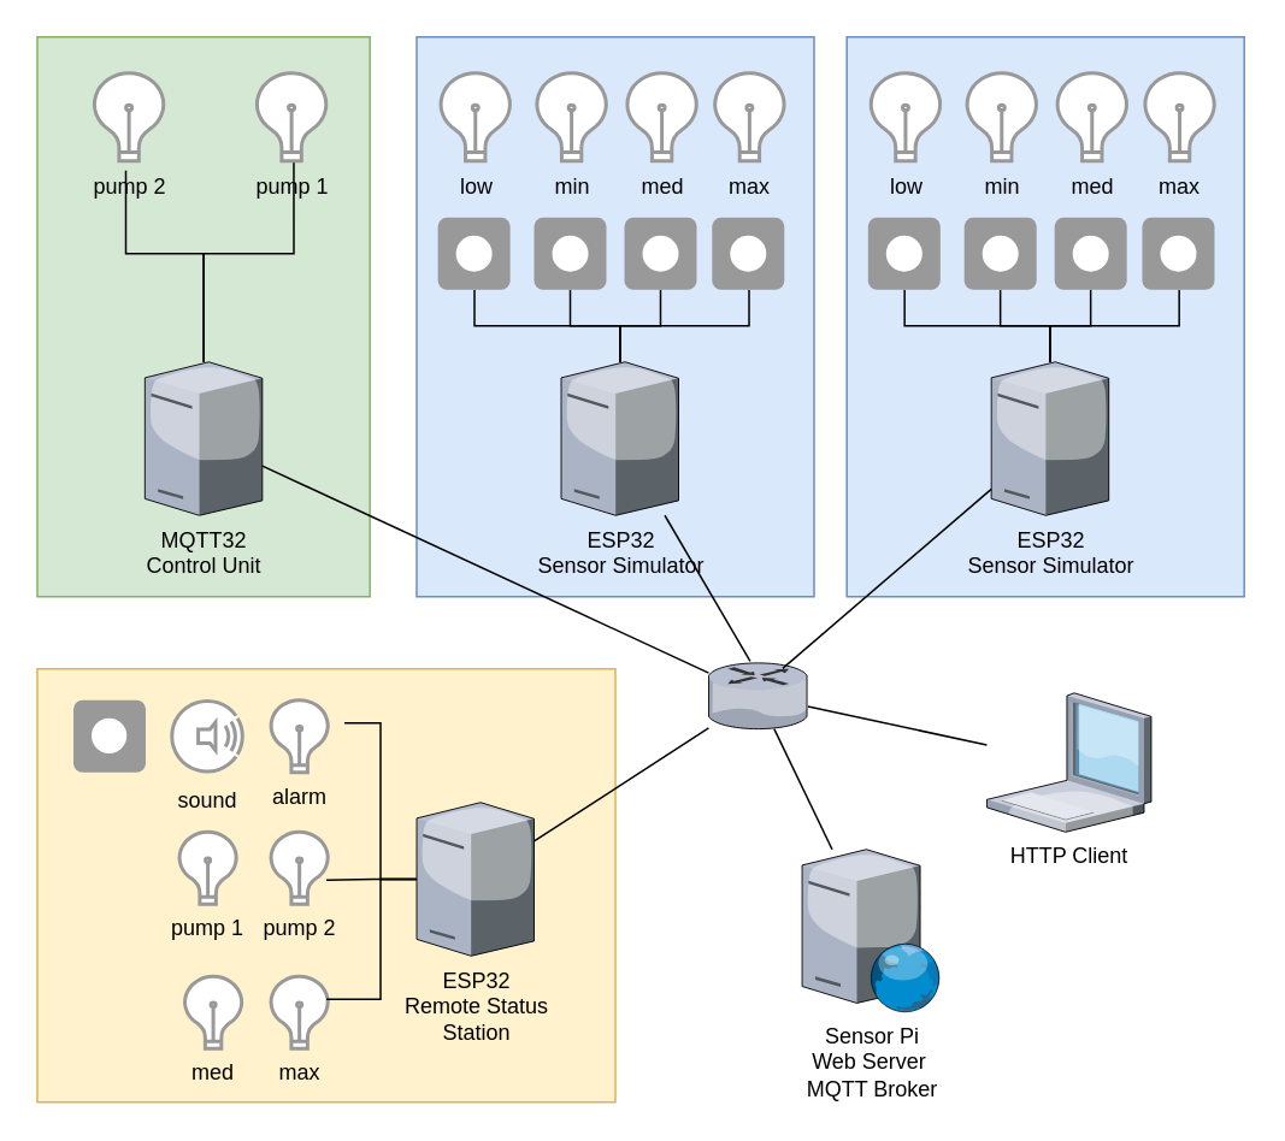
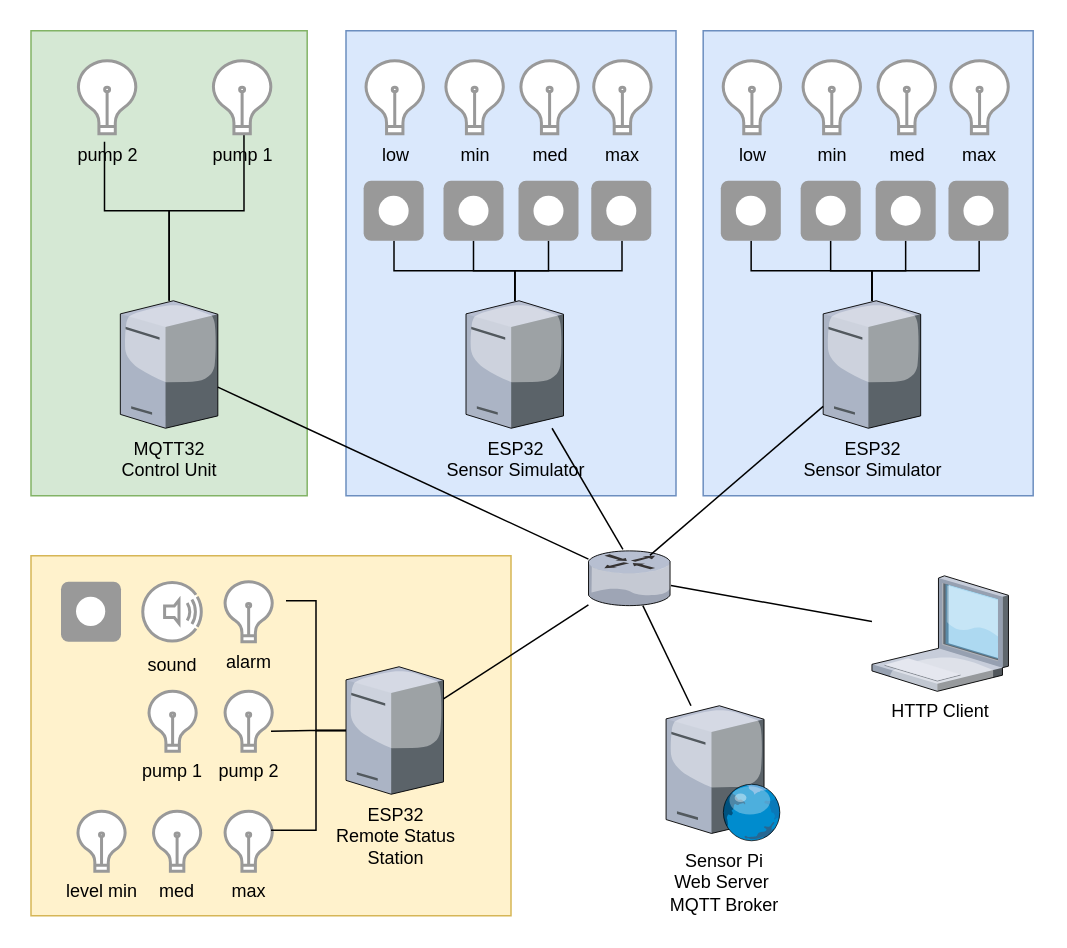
  <mxCell id="0" style=";html=1;" />
  <mxCell id="1" style=";html=1;" parent="0" />
  <mxCell id="2" value="" style="rounded=0;whiteSpace=wrap;html=1;fillColor=#dae8fc;strokeColor=#6c8ebf;" parent="1" vertex="1"><mxGeometry x="230" y="20" width="220" height="310" as="geometry" /></mxCell>
  <mxCell id="3" value="" style="rounded=0;whiteSpace=wrap;html=1;fillColor=#d5e8d4;strokeColor=#82b366;" parent="1" vertex="1"><mxGeometry x="20" y="20" width="184.12" height="310" as="geometry" /></mxCell>
  <mxCell id="4" value="" style="rounded=0;whiteSpace=wrap;html=1;fillColor=#fff2cc;strokeColor=#d6b656;" parent="1" vertex="1"><mxGeometry x="20" y="370" width="320" height="240" as="geometry" /></mxCell>
  <mxCell id="5" value="MQTT32&lt;br&gt;Control Unit" style="verticalLabelPosition=bottom;sketch=0;aspect=fixed;html=1;verticalAlign=top;strokeColor=none;align=center;outlineConnect=0;shape=mxgraph.citrix.tower_server;" parent="1" vertex="1"><mxGeometry x="79.56" y="200" width="65" height="85" as="geometry" /></mxCell>
  <mxCell id="6" style="edgeStyle=orthogonalEdgeStyle;rounded=0;orthogonalLoop=1;jettySize=auto;html=1;endArrow=none;endFill=0;" parent="1" source="10" target="17" edge="1"><mxGeometry relative="1" as="geometry" /></mxCell>
  <mxCell id="7" style="edgeStyle=orthogonalEdgeStyle;rounded=0;orthogonalLoop=1;jettySize=auto;html=1;endArrow=none;endFill=0;" parent="1" source="10" target="20" edge="1"><mxGeometry relative="1" as="geometry" /></mxCell>
  <mxCell id="8" style="edgeStyle=orthogonalEdgeStyle;rounded=0;orthogonalLoop=1;jettySize=auto;html=1;endArrow=none;endFill=0;" edge="1" parent="1" source="10" target="23"><mxGeometry relative="1" as="geometry"><Array as="points"><mxPoint x="343" y="180" /><mxPoint x="414" y="180" /></Array></mxGeometry></mxCell>
  <mxCell id="9" style="edgeStyle=orthogonalEdgeStyle;rounded=0;orthogonalLoop=1;jettySize=auto;html=1;endArrow=none;endFill=0;" edge="1" parent="1" source="10" target="45"><mxGeometry relative="1" as="geometry"><Array as="points"><mxPoint x="343" y="180" /><mxPoint x="262" y="180" /></Array></mxGeometry></mxCell>
  <mxCell id="10" value="ESP32&lt;br&gt;Sensor Simulator" style="verticalLabelPosition=bottom;sketch=0;aspect=fixed;html=1;verticalAlign=top;strokeColor=none;align=center;outlineConnect=0;shape=mxgraph.citrix.tower_server;" parent="1" vertex="1"><mxGeometry x="310" y="200" width="65" height="85" as="geometry" /></mxCell>
  <mxCell id="11" value="" style="verticalLabelPosition=bottom;aspect=fixed;html=1;verticalAlign=top;strokeColor=none;shape=mxgraph.citrix.router;fillColor=#66B2FF;gradientColor=#0066CC;fontSize=14;" parent="1" vertex="1"><mxGeometry x="391.62" y="366.75" width="55" height="36.5" as="geometry" /></mxCell>
  <mxCell id="12" value="sound" style="html=1;verticalLabelPosition=bottom;align=center;labelBackgroundColor=none;verticalAlign=top;strokeWidth=2;strokeColor=#999999;shadow=0;dashed=0;shape=mxgraph.ios7.icons.loud;" parent="1" vertex="1"><mxGeometry x="94.4" y="386.13" width="40.04" height="42.4" as="geometry" /></mxCell>
  <mxCell id="13" value="" style="endArrow=none;html=1;rounded=0;" parent="1" source="5" target="11" edge="1"><mxGeometry width="50" height="50" relative="1" as="geometry"><mxPoint x="474.12" y="870" as="sourcePoint" /><mxPoint x="524.12" y="820" as="targetPoint" /></mxGeometry></mxCell>
  <mxCell id="14" value="" style="endArrow=none;html=1;rounded=0;entryX=0.418;entryY=-0.027;entryDx=0;entryDy=0;entryPerimeter=0;" parent="1" source="10" target="11" edge="1"><mxGeometry width="50" height="50" relative="1" as="geometry"><mxPoint x="474.12" y="750" as="sourcePoint" /><mxPoint x="524.12" y="700" as="targetPoint" /></mxGeometry></mxCell>
  <mxCell id="15" value="" style="endArrow=none;html=1;rounded=0;entryX=0.53;entryY=1.013;entryDx=0;entryDy=0;entryPerimeter=0;edgeStyle=orthogonalEdgeStyle;" parent="1" source="5" target="36" edge="1"><mxGeometry width="50" height="50" relative="1" as="geometry"><mxPoint x="150" y="230" as="sourcePoint" /><mxPoint x="185" y="120.197" as="targetPoint" /><Array as="points"><mxPoint x="112" y="140" /><mxPoint x="162" y="140" /></Array></mxGeometry></mxCell>
  <mxCell id="16" value="" style="endArrow=none;html=1;rounded=0;entryX=0.458;entryY=1.109;entryDx=0;entryDy=0;entryPerimeter=0;edgeStyle=orthogonalEdgeStyle;" parent="1" source="5" target="37" edge="1"><mxGeometry width="50" height="50" relative="1" as="geometry"><mxPoint x="96.12" y="175" as="sourcePoint" /><mxPoint x="185" y="207.748" as="targetPoint" /><Array as="points"><mxPoint x="112" y="140" /><mxPoint x="69" y="140" /></Array></mxGeometry></mxCell>
  <mxCell id="17" value="" style="html=1;shadow=0;dashed=0;shape=mxgraph.bootstrap.rrect;rSize=5;strokeColor=none;html=1;whiteSpace=wrap;fillColor=#999999;fontColor=#ffffff;align=right;spacing=10;gradientColor=none;" parent="1" vertex="1"><mxGeometry x="295" y="120" width="40" height="40" as="geometry" /></mxCell>
  <mxCell id="18" value="" style="html=1;shadow=0;dashed=0;shape=ellipse;strokeColor=none;fillColor=#ffffff;" parent="17" vertex="1"><mxGeometry x="0.5" y="0.5" width="20" height="20" relative="1" as="geometry"><mxPoint x="-10" y="-10" as="offset" /></mxGeometry></mxCell>
  <mxCell id="19" value="min" style="html=1;verticalLabelPosition=bottom;align=center;labelBackgroundColor=none;verticalAlign=top;strokeWidth=2;strokeColor=#999999;shadow=0;dashed=0;shape=mxgraph.ios7.icons.lightbulb;" parent="1" vertex="1"><mxGeometry x="295" y="40" width="41.48" height="48.7" as="geometry" /></mxCell>
  <mxCell id="20" value="" style="html=1;shadow=0;dashed=0;shape=mxgraph.bootstrap.rrect;rSize=5;strokeColor=none;html=1;whiteSpace=wrap;fillColor=#999999;fontColor=#ffffff;align=right;spacing=10;gradientColor=none;" parent="1" vertex="1"><mxGeometry x="345" y="120" width="40" height="40" as="geometry" /></mxCell>
  <mxCell id="21" value="" style="html=1;shadow=0;dashed=0;shape=ellipse;strokeColor=none;fillColor=#ffffff;" parent="20" vertex="1"><mxGeometry x="0.5" y="0.5" width="20" height="20" relative="1" as="geometry"><mxPoint x="-10" y="-10" as="offset" /></mxGeometry></mxCell>
  <mxCell id="22" value="med" style="html=1;verticalLabelPosition=bottom;align=center;labelBackgroundColor=none;verticalAlign=top;strokeWidth=2;strokeColor=#999999;shadow=0;dashed=0;shape=mxgraph.ios7.icons.lightbulb;" parent="1" vertex="1"><mxGeometry x="345" y="40" width="41.48" height="48.7" as="geometry" /></mxCell>
  <mxCell id="23" value="" style="html=1;shadow=0;dashed=0;shape=mxgraph.bootstrap.rrect;rSize=5;strokeColor=none;html=1;whiteSpace=wrap;fillColor=#999999;fontColor=#ffffff;align=right;spacing=10;gradientColor=none;" parent="1" vertex="1"><mxGeometry x="393.52" y="120" width="40" height="40" as="geometry" /></mxCell>
  <mxCell id="24" value="" style="html=1;shadow=0;dashed=0;shape=ellipse;strokeColor=none;fillColor=#ffffff;" parent="23" vertex="1"><mxGeometry x="0.5" y="0.5" width="20" height="20" relative="1" as="geometry"><mxPoint x="-10" y="-10" as="offset" /></mxGeometry></mxCell>
  <mxCell id="25" value="max" style="html=1;verticalLabelPosition=bottom;align=center;labelBackgroundColor=none;verticalAlign=top;strokeWidth=2;strokeColor=#999999;shadow=0;dashed=0;shape=mxgraph.ios7.icons.lightbulb;" parent="1" vertex="1"><mxGeometry x="393.52" y="40" width="41.48" height="48.7" as="geometry" /></mxCell>
  <mxCell id="26" value="ESP32&lt;br&gt;Remote Status &lt;br&gt;Station" style="verticalLabelPosition=bottom;sketch=0;aspect=fixed;html=1;verticalAlign=top;strokeColor=none;align=center;outlineConnect=0;shape=mxgraph.citrix.tower_server;" parent="1" vertex="1"><mxGeometry x="230" y="444" width="65" height="85" as="geometry" /></mxCell>
  <mxCell id="27" value="" style="endArrow=none;html=1;rounded=0;" parent="1" source="26" target="11" edge="1"><mxGeometry width="50" height="50" relative="1" as="geometry"><mxPoint x="230" y="660" as="sourcePoint" /><mxPoint x="280" y="610" as="targetPoint" /></mxGeometry></mxCell>
  <mxCell id="28" value="" style="html=1;shadow=0;dashed=0;shape=mxgraph.bootstrap.rrect;rSize=5;strokeColor=none;html=1;whiteSpace=wrap;fillColor=#999999;fontColor=#ffffff;align=right;spacing=10;gradientColor=none;" parent="1" vertex="1"><mxGeometry x="40" y="387.33" width="40" height="40" as="geometry" /></mxCell>
  <mxCell id="29" value="" style="html=1;shadow=0;dashed=0;shape=ellipse;strokeColor=none;fillColor=#ffffff;" parent="28" vertex="1"><mxGeometry x="0.5" y="0.5" width="19.5" height="19.5" relative="1" as="geometry"><mxPoint x="-10" y="-10" as="offset" /></mxGeometry></mxCell>
  <mxCell id="30" value="alarm" style="html=1;verticalLabelPosition=bottom;align=center;labelBackgroundColor=none;verticalAlign=top;strokeWidth=2;strokeColor=#999999;shadow=0;dashed=0;shape=mxgraph.ios7.icons.lightbulb;" parent="1" vertex="1"><mxGeometry x="148.07" y="387.33" width="34.07" height="40" as="geometry" /></mxCell>
  <mxCell id="31" value="pump 2" style="html=1;verticalLabelPosition=bottom;align=center;labelBackgroundColor=none;verticalAlign=top;strokeWidth=2;strokeColor=#999999;shadow=0;dashed=0;shape=mxgraph.ios7.icons.lightbulb;" parent="1" vertex="1"><mxGeometry x="148.07" y="460.38" width="34.07" height="40" as="geometry" /></mxCell>
  <mxCell id="32" value="max" style="html=1;verticalLabelPosition=bottom;align=center;labelBackgroundColor=none;verticalAlign=top;strokeWidth=2;strokeColor=#999999;shadow=0;dashed=0;shape=mxgraph.ios7.icons.lightbulb;" parent="1" vertex="1"><mxGeometry x="148.07" y="540.38" width="34.07" height="40" as="geometry" /></mxCell>
  <mxCell id="33" value="med" style="html=1;verticalLabelPosition=bottom;align=center;labelBackgroundColor=none;verticalAlign=top;strokeWidth=2;strokeColor=#999999;shadow=0;dashed=0;shape=mxgraph.ios7.icons.lightbulb;" parent="1" vertex="1"><mxGeometry x="100.37" y="540.38" width="34.07" height="40" as="geometry" /></mxCell>
+ <mxCell id="34" value="level min" style="html=1;verticalLabelPosition=bottom;align=center;labelBackgroundColor=none;verticalAlign=top;strokeWidth=2;strokeColor=#999999;shadow=0;dashed=0;shape=mxgraph.ios7.icons.lightbulb;" parent="1" vertex="1"><mxGeometry x="50" y="540.38" width="34.07" height="40" as="geometry" /></mxCell>
  <mxCell id="35" value="" style="endArrow=none;html=1;rounded=0;" parent="1" source="43" target="11" edge="1"><mxGeometry width="50" height="50" relative="1" as="geometry"><mxPoint x="439.942" y="500.38" as="sourcePoint" /><mxPoint x="394.12" y="390" as="targetPoint" /></mxGeometry></mxCell>
  <mxCell id="36" value="pump 1" style="html=1;verticalLabelPosition=bottom;align=center;labelBackgroundColor=none;verticalAlign=top;strokeWidth=2;strokeColor=#999999;shadow=0;dashed=0;shape=mxgraph.ios7.icons.lightbulb;" parent="1" vertex="1"><mxGeometry x="140" y="40" width="41.48" height="48.7" as="geometry" /></mxCell>
  <mxCell id="37" value="pump 2" style="html=1;verticalLabelPosition=bottom;align=center;labelBackgroundColor=none;verticalAlign=top;strokeWidth=2;strokeColor=#999999;shadow=0;dashed=0;shape=mxgraph.ios7.icons.lightbulb;" parent="1" vertex="1"><mxGeometry x="50" y="40" width="41.48" height="48.7" as="geometry" /></mxCell>
  <mxCell id="38" value="pump 1" style="html=1;verticalLabelPosition=bottom;align=center;labelBackgroundColor=none;verticalAlign=top;strokeWidth=2;strokeColor=#999999;shadow=0;dashed=0;shape=mxgraph.ios7.icons.lightbulb;" parent="1" vertex="1"><mxGeometry x="97.38" y="460.38" width="34.07" height="40" as="geometry" /></mxCell>
  <mxCell id="39" value="" style="endArrow=none;html=1;rounded=0;" parent="1" source="11" target="44" edge="1"><mxGeometry width="50" height="50" relative="1" as="geometry"><mxPoint x="214.12" y="370" as="sourcePoint" /><mxPoint x="494.12" y="410.026" as="targetPoint" /></mxGeometry></mxCell>
  <mxCell id="40" style="edgeStyle=orthogonalEdgeStyle;rounded=0;orthogonalLoop=1;jettySize=auto;html=1;endArrow=none;endFill=0;" parent="1" source="26" edge="1"><mxGeometry relative="1" as="geometry"><mxPoint x="190" y="400" as="targetPoint" /><Array as="points"><mxPoint x="210" y="487" /><mxPoint x="210" y="400" /></Array></mxGeometry></mxCell>
  <mxCell id="41" style="edgeStyle=orthogonalEdgeStyle;rounded=0;orthogonalLoop=1;jettySize=auto;html=1;entryX=0.937;entryY=0.665;entryDx=0;entryDy=0;entryPerimeter=0;endArrow=none;endFill=0;" parent="1" source="26" target="31" edge="1"><mxGeometry relative="1" as="geometry" /></mxCell>
  <mxCell id="42" style="edgeStyle=orthogonalEdgeStyle;rounded=0;orthogonalLoop=1;jettySize=auto;html=1;entryX=0.937;entryY=0.315;entryDx=0;entryDy=0;entryPerimeter=0;endArrow=none;endFill=0;" parent="1" source="26" target="32" edge="1"><mxGeometry relative="1" as="geometry"><Array as="points"><mxPoint x="210" y="487" /><mxPoint x="210" y="553" /></Array></mxGeometry></mxCell>
  <mxCell id="43" value="Sensor Pi&lt;br&gt;Web Server&amp;nbsp;&lt;br&gt;MQTT Broker" style="verticalLabelPosition=bottom;sketch=0;aspect=fixed;html=1;verticalAlign=top;strokeColor=none;align=center;outlineConnect=0;shape=mxgraph.citrix.web_server;" parent="1" vertex="1"><mxGeometry x="443.38" y="470" width="76.5" height="90" as="geometry" /></mxCell>
- <mxCell id="44" value="HTTP Client" style="verticalLabelPosition=bottom;sketch=0;aspect=fixed;html=1;verticalAlign=top;strokeColor=none;align=center;outlineConnect=0;shape=mxgraph.citrix.laptop_1;" parent="1" vertex="1"><mxGeometry x="545.64" y="383.38" width="91" height="77" as="geometry" /></mxCell>
+ <mxCell id="44" value="HTTP Client" style="verticalLabelPosition=bottom;sketch=0;aspect=fixed;html=1;verticalAlign=top;strokeColor=none;align=center;outlineConnect=0;shape=mxgraph.citrix.laptop_1;" parent="1" vertex="1"><mxGeometry x="580.64" y="383.38" width="91" height="77" as="geometry" /></mxCell>
  <mxCell id="45" value="" style="html=1;shadow=0;dashed=0;shape=mxgraph.bootstrap.rrect;rSize=5;strokeColor=none;html=1;whiteSpace=wrap;fillColor=#999999;fontColor=#ffffff;align=right;spacing=10;gradientColor=none;" vertex="1" parent="1"><mxGeometry x="241.76" y="120" width="40" height="40" as="geometry" /></mxCell>
  <mxCell id="46" value="" style="html=1;shadow=0;dashed=0;shape=ellipse;strokeColor=none;fillColor=#ffffff;" vertex="1" parent="45"><mxGeometry x="0.5" y="0.5" width="20" height="20" relative="1" as="geometry"><mxPoint x="-10" y="-10" as="offset" /></mxGeometry></mxCell>
  <mxCell id="47" value="low" style="html=1;verticalLabelPosition=bottom;align=center;labelBackgroundColor=none;verticalAlign=top;strokeWidth=2;strokeColor=#999999;shadow=0;dashed=0;shape=mxgraph.ios7.icons.lightbulb;" vertex="1" parent="1"><mxGeometry x="241.76" y="40" width="41.48" height="48.7" as="geometry" /></mxCell>
  <mxCell id="48" value="" style="rounded=0;whiteSpace=wrap;html=1;fillColor=#dae8fc;strokeColor=#6c8ebf;" vertex="1" parent="1"><mxGeometry x="468.12" y="20" width="220" height="310" as="geometry" /></mxCell>
  <mxCell id="49" style="edgeStyle=orthogonalEdgeStyle;rounded=0;orthogonalLoop=1;jettySize=auto;html=1;endArrow=none;endFill=0;" edge="1" parent="1" source="53" target="54"><mxGeometry relative="1" as="geometry" /></mxCell>
  <mxCell id="50" style="edgeStyle=orthogonalEdgeStyle;rounded=0;orthogonalLoop=1;jettySize=auto;html=1;endArrow=none;endFill=0;" edge="1" parent="1" source="53" target="57"><mxGeometry relative="1" as="geometry" /></mxCell>
  <mxCell id="51" style="edgeStyle=orthogonalEdgeStyle;rounded=0;orthogonalLoop=1;jettySize=auto;html=1;endArrow=none;endFill=0;" edge="1" parent="1" source="53" target="60"><mxGeometry relative="1" as="geometry"><Array as="points"><mxPoint x="581.12" y="180" /><mxPoint x="652.12" y="180" /></Array></mxGeometry></mxCell>
  <mxCell id="52" style="edgeStyle=orthogonalEdgeStyle;rounded=0;orthogonalLoop=1;jettySize=auto;html=1;endArrow=none;endFill=0;" edge="1" parent="1" source="53" target="63"><mxGeometry relative="1" as="geometry"><Array as="points"><mxPoint x="581.12" y="180" /><mxPoint x="500.12" y="180" /></Array></mxGeometry></mxCell>
  <mxCell id="53" value="ESP32&lt;br&gt;Sensor Simulator" style="verticalLabelPosition=bottom;sketch=0;aspect=fixed;html=1;verticalAlign=top;strokeColor=none;align=center;outlineConnect=0;shape=mxgraph.citrix.tower_server;" vertex="1" parent="1"><mxGeometry x="548.12" y="200" width="65" height="85" as="geometry" /></mxCell>
  <mxCell id="54" value="" style="html=1;shadow=0;dashed=0;shape=mxgraph.bootstrap.rrect;rSize=5;strokeColor=none;html=1;whiteSpace=wrap;fillColor=#999999;fontColor=#ffffff;align=right;spacing=10;gradientColor=none;" vertex="1" parent="1"><mxGeometry x="533.12" y="120" width="40" height="40" as="geometry" /></mxCell>
  <mxCell id="55" value="" style="html=1;shadow=0;dashed=0;shape=ellipse;strokeColor=none;fillColor=#ffffff;" vertex="1" parent="54"><mxGeometry x="0.5" y="0.5" width="20" height="20" relative="1" as="geometry"><mxPoint x="-10" y="-10" as="offset" /></mxGeometry></mxCell>
  <mxCell id="56" value="min" style="html=1;verticalLabelPosition=bottom;align=center;labelBackgroundColor=none;verticalAlign=top;strokeWidth=2;strokeColor=#999999;shadow=0;dashed=0;shape=mxgraph.ios7.icons.lightbulb;" vertex="1" parent="1"><mxGeometry x="533.12" y="40" width="41.48" height="48.7" as="geometry" /></mxCell>
  <mxCell id="57" value="" style="html=1;shadow=0;dashed=0;shape=mxgraph.bootstrap.rrect;rSize=5;strokeColor=none;html=1;whiteSpace=wrap;fillColor=#999999;fontColor=#ffffff;align=right;spacing=10;gradientColor=none;" vertex="1" parent="1"><mxGeometry x="583.12" y="120" width="40" height="40" as="geometry" /></mxCell>
  <mxCell id="58" value="" style="html=1;shadow=0;dashed=0;shape=ellipse;strokeColor=none;fillColor=#ffffff;" vertex="1" parent="57"><mxGeometry x="0.5" y="0.5" width="20" height="20" relative="1" as="geometry"><mxPoint x="-10" y="-10" as="offset" /></mxGeometry></mxCell>
  <mxCell id="59" value="med" style="html=1;verticalLabelPosition=bottom;align=center;labelBackgroundColor=none;verticalAlign=top;strokeWidth=2;strokeColor=#999999;shadow=0;dashed=0;shape=mxgraph.ios7.icons.lightbulb;" vertex="1" parent="1"><mxGeometry x="583.12" y="40" width="41.48" height="48.7" as="geometry" /></mxCell>
  <mxCell id="60" value="" style="html=1;shadow=0;dashed=0;shape=mxgraph.bootstrap.rrect;rSize=5;strokeColor=none;html=1;whiteSpace=wrap;fillColor=#999999;fontColor=#ffffff;align=right;spacing=10;gradientColor=none;" vertex="1" parent="1"><mxGeometry x="631.64" y="120" width="40" height="40" as="geometry" /></mxCell>
  <mxCell id="61" value="" style="html=1;shadow=0;dashed=0;shape=ellipse;strokeColor=none;fillColor=#ffffff;" vertex="1" parent="60"><mxGeometry x="0.5" y="0.5" width="20" height="20" relative="1" as="geometry"><mxPoint x="-10" y="-10" as="offset" /></mxGeometry></mxCell>
  <mxCell id="62" value="max" style="html=1;verticalLabelPosition=bottom;align=center;labelBackgroundColor=none;verticalAlign=top;strokeWidth=2;strokeColor=#999999;shadow=0;dashed=0;shape=mxgraph.ios7.icons.lightbulb;" vertex="1" parent="1"><mxGeometry x="631.64" y="40" width="41.48" height="48.7" as="geometry" /></mxCell>
  <mxCell id="63" value="" style="html=1;shadow=0;dashed=0;shape=mxgraph.bootstrap.rrect;rSize=5;strokeColor=none;html=1;whiteSpace=wrap;fillColor=#999999;fontColor=#ffffff;align=right;spacing=10;gradientColor=none;" vertex="1" parent="1"><mxGeometry x="479.88" y="120" width="40" height="40" as="geometry" /></mxCell>
  <mxCell id="64" value="" style="html=1;shadow=0;dashed=0;shape=ellipse;strokeColor=none;fillColor=#ffffff;" vertex="1" parent="63"><mxGeometry x="0.5" y="0.5" width="20" height="20" relative="1" as="geometry"><mxPoint x="-10" y="-10" as="offset" /></mxGeometry></mxCell>
  <mxCell id="65" value="low" style="html=1;verticalLabelPosition=bottom;align=center;labelBackgroundColor=none;verticalAlign=top;strokeWidth=2;strokeColor=#999999;shadow=0;dashed=0;shape=mxgraph.ios7.icons.lightbulb;" vertex="1" parent="1"><mxGeometry x="479.88" y="40" width="41.48" height="48.7" as="geometry" /></mxCell>
  <mxCell id="66" value="" style="endArrow=none;html=1;rounded=0;exitX=0.745;exitY=0.082;exitDx=0;exitDy=0;exitPerimeter=0;" parent="1" source="11" target="53" edge="1"><mxGeometry width="50" height="50" relative="1" as="geometry"><mxPoint x="474.12" y="570" as="sourcePoint" /><mxPoint x="495.215" y="285" as="targetPoint" /></mxGeometry></mxCell>
